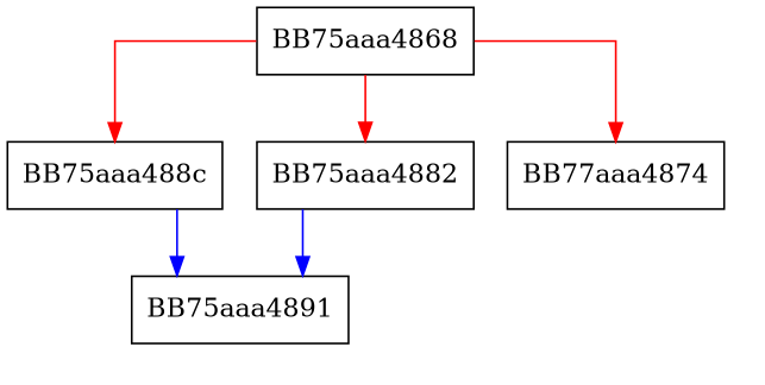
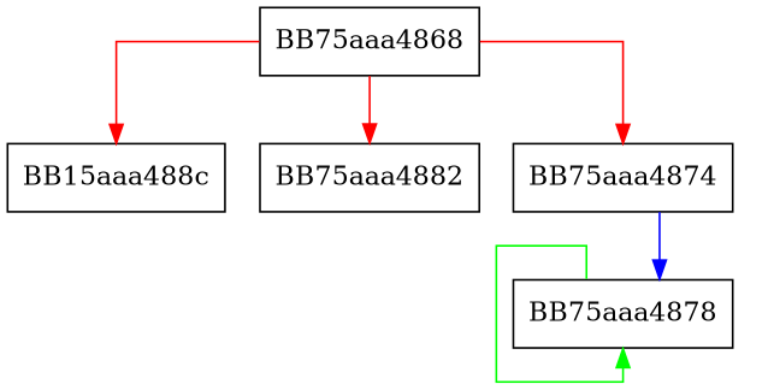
  digraph {
    splines=ortho
    node [shape=box]
    edge [color=red]
    BB75aaa4868
-   BB75aaa488c
-   BB75aaa4874 [label=BB77aaa4874]
+   BB75aaa488c [label=BB15aaa488c]
+   BB75aaa4874
    BB75aaa4882
-   BB75aaa4891
+   BB75aaa4878
    BB75aaa4868 -> BB75aaa488c
    BB75aaa4868 -> BB75aaa4874
    BB75aaa4868 -> BB75aaa4882
-   BB75aaa488c -> BB75aaa4891 [color=blue]
-   BB75aaa4882 -> BB75aaa4891 [color=blue]
+   BB75aaa4874 -> BB75aaa4878 [color=blue]
+   BB75aaa4878 -> BB75aaa4878 [color=green]
  }
